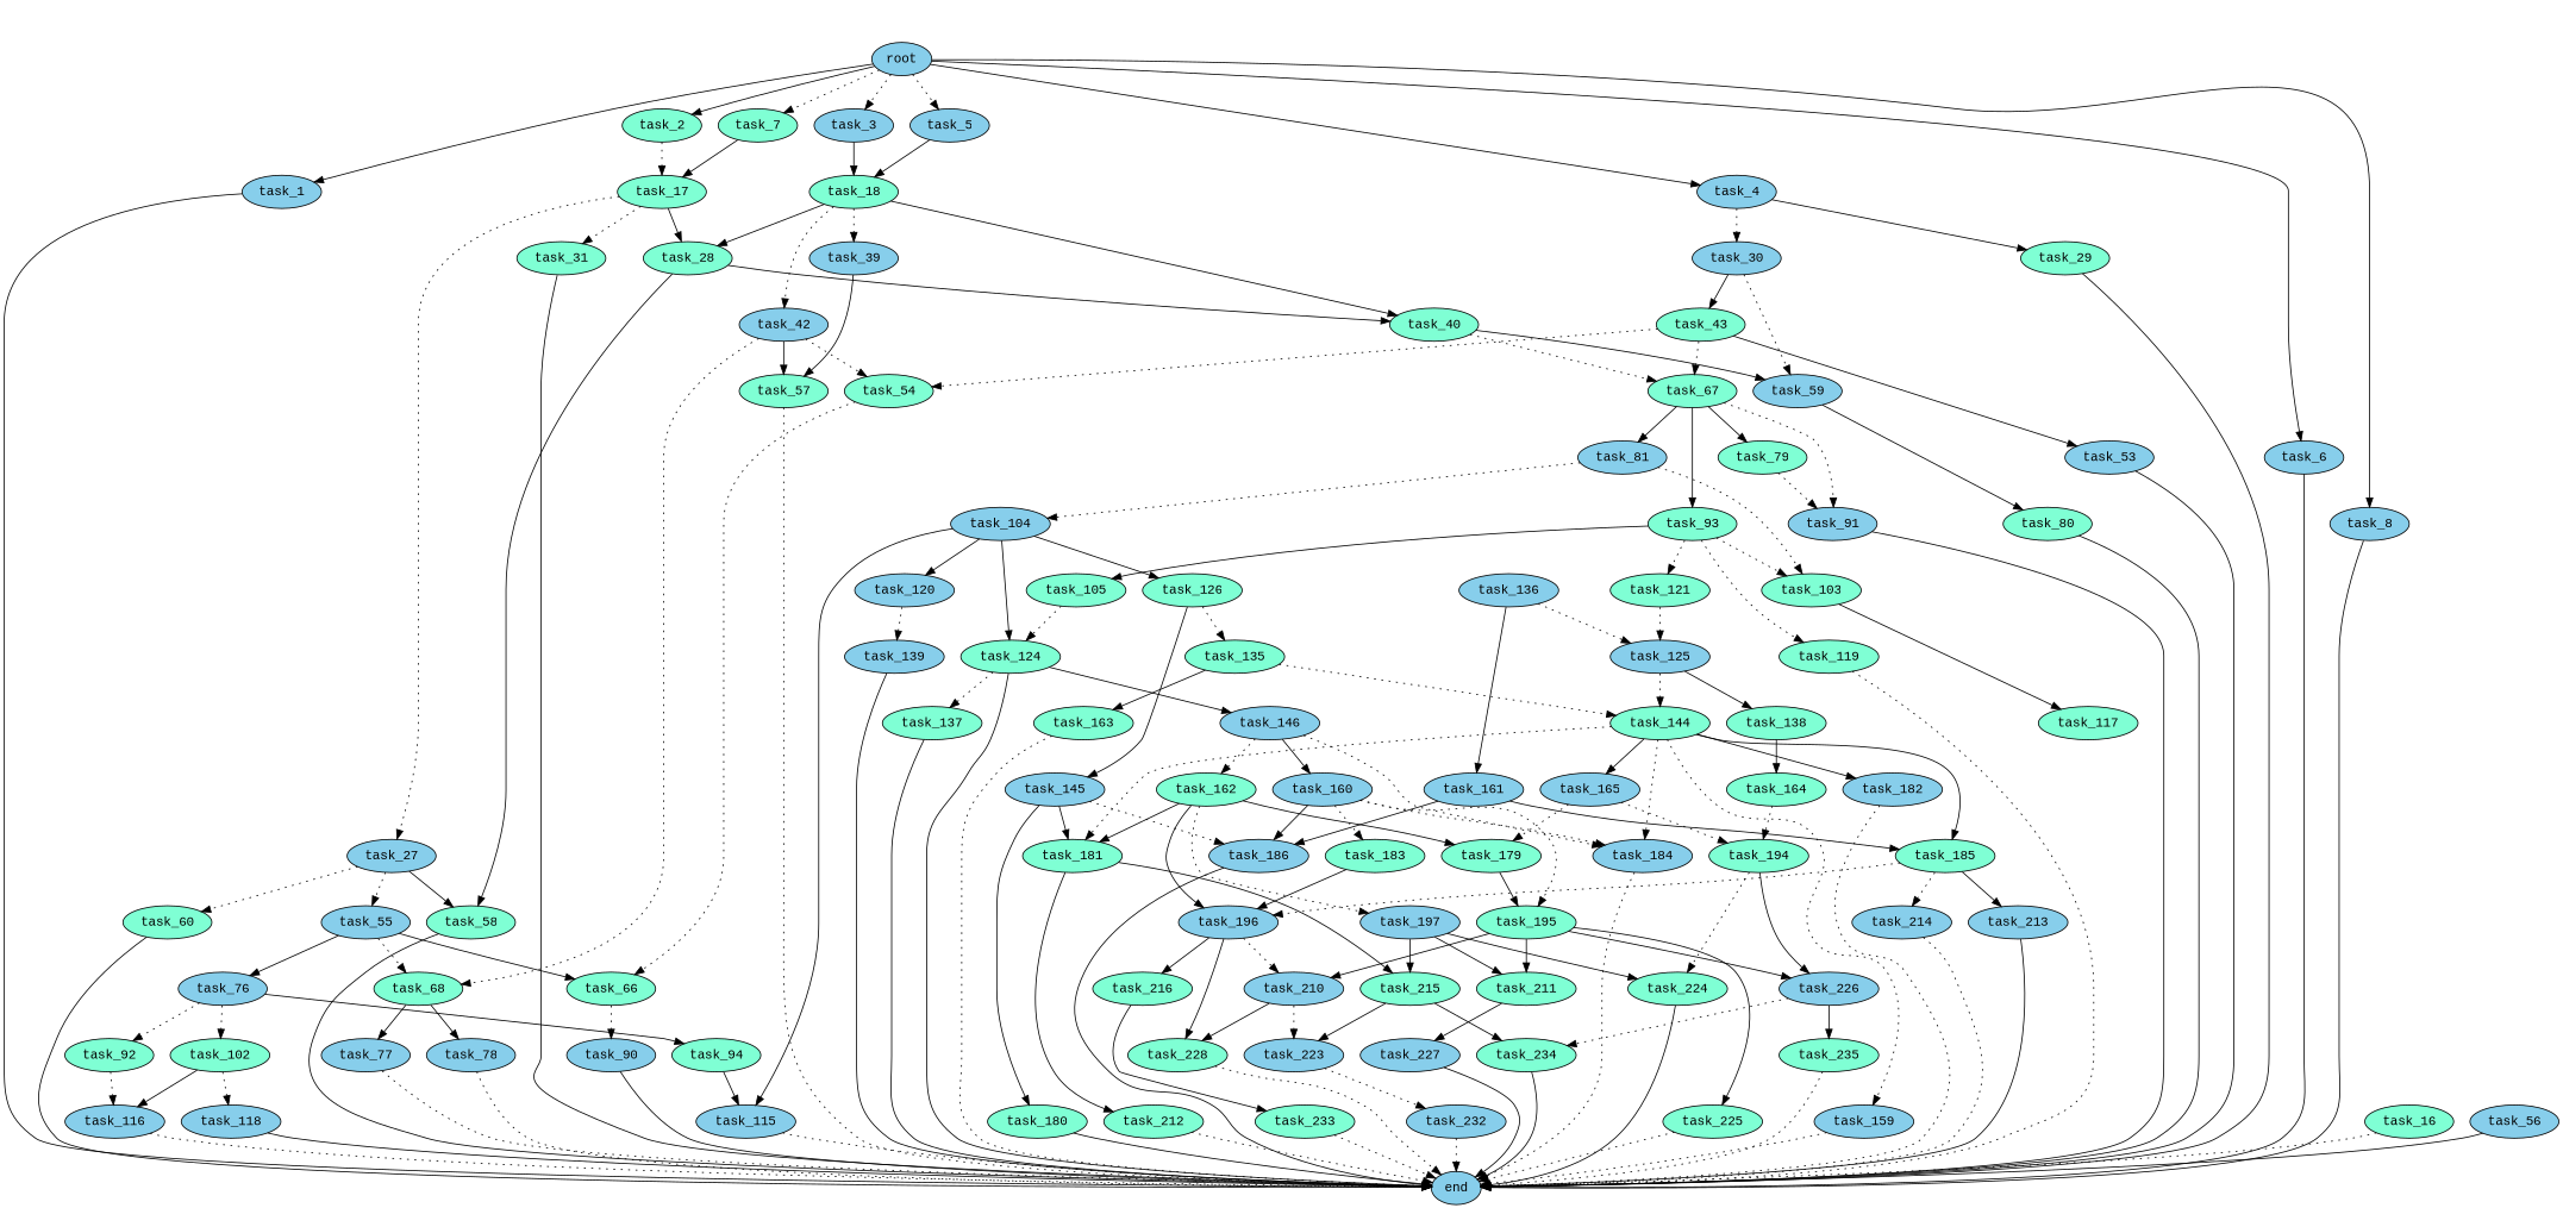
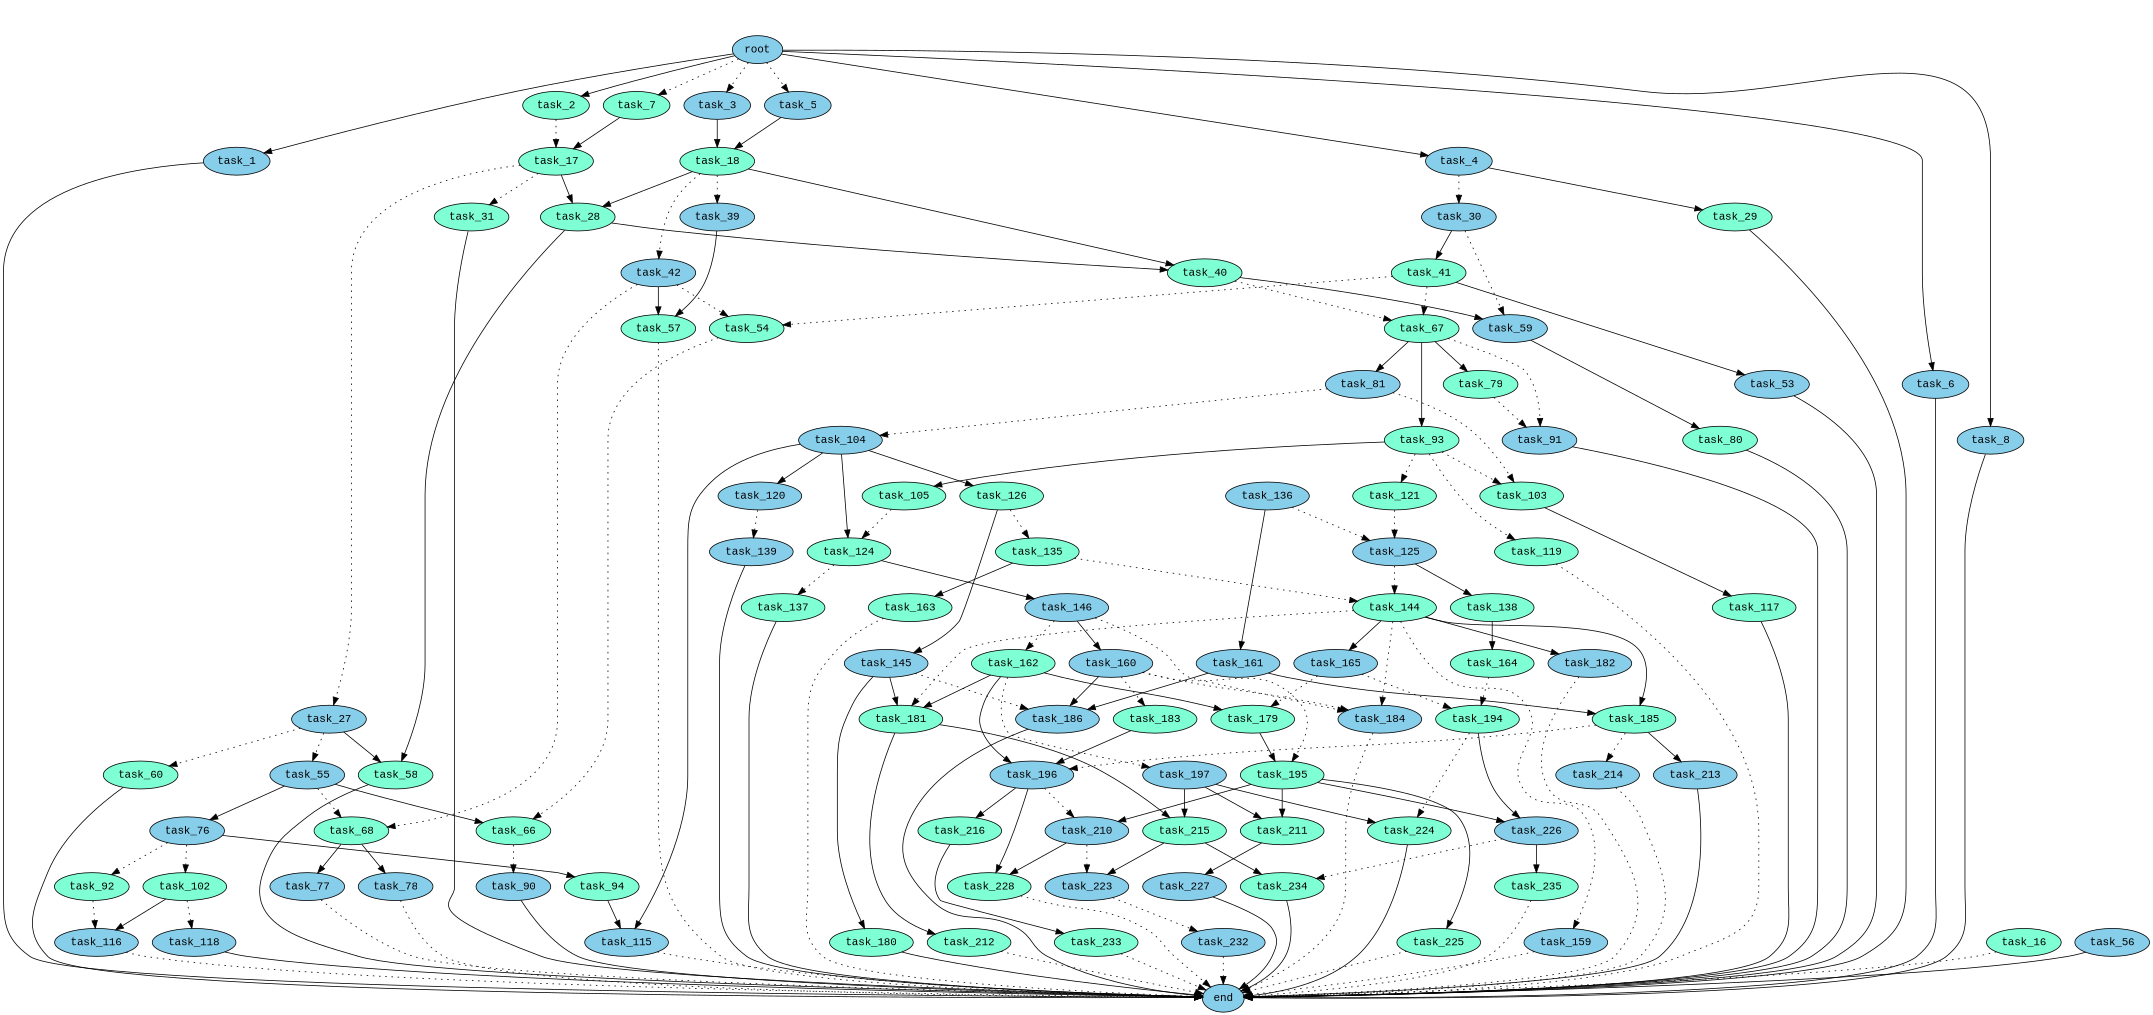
  digraph {
    fontname="Liberation Mono"
    node [fillcolor=aquamarine fontname="Liberation Mono" style=filled]
    edge [fontname="Liberation Mono" style=solid]
    root [fillcolor=skyblue]
    task_1 [fillcolor=skyblue]
    task_2
    task_3 [fillcolor=skyblue]
    task_4 [fillcolor=skyblue]
    task_5 [fillcolor=skyblue]
    task_6 [fillcolor=skyblue]
    task_7
    task_8 [fillcolor=skyblue]
    end [fillcolor=skyblue]
    task_17
    task_18
    task_29
    task_30 [fillcolor=skyblue]
    task_27 [fillcolor=skyblue]
    task_28
    task_31
    task_39 [fillcolor=skyblue]
    task_40
    task_42 [fillcolor=skyblue]
    task_16
-   task_41 [label=task_43]
+   task_41
    task_59 [fillcolor=skyblue]
    task_55 [fillcolor=skyblue]
    task_58
    task_60
    task_57
    task_67
    task_54
    task_68
    task_66
    task_76 [fillcolor=skyblue]
    task_53 [fillcolor=skyblue]
    task_80
    task_79
    task_81 [fillcolor=skyblue]
    task_91 [fillcolor=skyblue]
    task_93
    task_56 [fillcolor=skyblue]
    task_77 [fillcolor=skyblue]
    task_78 [fillcolor=skyblue]
    task_90 [fillcolor=skyblue]
    task_92
    task_94
    task_102
    task_103
    task_104 [fillcolor=skyblue]
    task_105
    task_119
    task_121
    task_116 [fillcolor=skyblue]
    task_115 [fillcolor=skyblue]
    task_118 [fillcolor=skyblue]
    task_117
    task_120 [fillcolor=skyblue]
    task_124
    task_126
    task_125 [fillcolor=skyblue]
    task_139 [fillcolor=skyblue]
    task_137
    task_146 [fillcolor=skyblue]
    task_135
    task_145 [fillcolor=skyblue]
    task_138
    task_144
    task_184 [fillcolor=skyblue]
    task_160 [fillcolor=skyblue]
    task_162
    task_136 [fillcolor=skyblue]
    task_161 [fillcolor=skyblue]
    task_164
    task_159 [fillcolor=skyblue]
    task_165 [fillcolor=skyblue]
    task_181
    task_182 [fillcolor=skyblue]
    task_185
    task_163
    task_180
    task_186 [fillcolor=skyblue]
    task_194
    task_179
    task_212
    task_215
    task_196 [fillcolor=skyblue]
    task_213 [fillcolor=skyblue]
    task_214 [fillcolor=skyblue]
    task_183
    task_195
    task_197 [fillcolor=skyblue]
    task_226 [fillcolor=skyblue]
    task_210 [fillcolor=skyblue]
    task_211
    task_225
    task_216
    task_228
    task_224
    task_223 [fillcolor=skyblue]
    task_234
    task_235
    task_227 [fillcolor=skyblue]
    task_233
    task_232 [fillcolor=skyblue]
    root -> task_1
    root -> task_2
    root -> task_3 [style=dotted]
    root -> task_4
    root -> task_5 [style=dotted]
    root -> task_6
    root -> task_7 [style=dotted]
    root -> task_8
    task_1 -> end
    task_2 -> task_17 [style=dotted]
    task_3 -> task_18
    task_4 -> task_29
    task_4 -> task_30 [style=dotted]
    task_5 -> task_18
    task_6 -> end
    task_7 -> task_17
    task_8 -> end
    task_17 -> task_27 [style=dotted]
    task_17 -> task_28
    task_17 -> task_31 [style=dotted]
    task_18 -> task_28
    task_18 -> task_39 [style=dotted]
    task_18 -> task_40
    task_18 -> task_42 [style=dotted]
    task_29 -> end
    task_30 -> task_41
    task_30 -> task_59 [style=dotted]
    task_27 -> task_55 [style=dotted]
    task_27 -> task_58
    task_27 -> task_60 [style=dotted]
    task_28 -> task_40
    task_28 -> task_58
    task_31 -> end
    task_39 -> task_57
    task_40 -> task_59
    task_40 -> task_67 [style=dotted]
    task_42 -> task_57
    task_42 -> task_54 [style=dotted]
    task_42 -> task_68 [style=dotted]
    task_16 -> end [style=dotted]
    task_41 -> task_67 [style=dotted]
    task_41 -> task_54 [style=dotted]
    task_41 -> task_53
    task_59 -> task_80
    task_55 -> task_68 [style=dotted]
    task_55 -> task_66
    task_55 -> task_76
    task_58 -> end
    task_60 -> end
    task_57 -> end [style=dotted]
    task_67 -> task_79
    task_67 -> task_81
    task_67 -> task_91 [style=dotted]
    task_67 -> task_93
    task_54 -> task_66 [style=dotted]
    task_68 -> task_77
    task_68 -> task_78
    task_66 -> task_90 [style=dotted]
    task_76 -> task_92 [style=dotted]
    task_76 -> task_94
    task_76 -> task_102 [style=dotted]
    task_53 -> end
    task_80 -> end
    task_79 -> task_91 [style=dotted]
    task_81 -> task_103 [style=dotted]
    task_81 -> task_104 [style=dotted]
    task_91 -> end
    task_93 -> task_103 [style=dotted]
    task_93 -> task_105
    task_93 -> task_119 [style=dotted]
    task_93 -> task_121 [style=dotted]
    task_56 -> end
    task_77 -> end [style=dotted]
    task_78 -> end [style=dotted]
    task_90 -> end
    task_92 -> task_116 [style=dotted]
    task_94 -> task_115
    task_102 -> task_116
    task_102 -> task_118 [style=dotted]
    task_103 -> task_117
    task_104 -> task_115
    task_104 -> task_120
    task_104 -> task_124
    task_104 -> task_126
    task_105 -> task_124 [style=dotted]
    task_119 -> end [style=dotted]
    task_121 -> task_125 [style=dotted]
    task_116 -> end [style=dotted]
    task_115 -> end [style=dotted]
    task_118 -> end
-   task_124 -> end
+   task_117 -> end
    task_120 -> task_139 [style=dotted]
    task_124 -> task_137 [style=dotted]
    task_124 -> task_146
    task_126 -> task_135 [style=dotted]
    task_126 -> task_145
    task_125 -> task_138
    task_125 -> task_144 [style=dotted]
    task_139 -> end
    task_137 -> end
    task_146 -> task_184 [style=dotted]
    task_146 -> task_160
    task_146 -> task_162 [style=dotted]
    task_135 -> task_144 [style=dotted]
    task_135 -> task_163
    task_145 -> task_181
    task_145 -> task_180
    task_145 -> task_186 [style=dotted]
    task_138 -> task_164
    task_144 -> task_184 [style=dotted]
    task_144 -> task_159 [style=dotted]
    task_144 -> task_165
    task_144 -> task_181 [style=dotted]
    task_144 -> task_182
    task_144 -> task_185
    task_184 -> end [style=dotted]
    task_160 -> task_184 [style=dotted]
    task_160 -> task_186
    task_160 -> task_183 [style=dotted]
    task_160 -> task_195 [style=dotted]
    task_162 -> task_181
    task_162 -> task_179
    task_162 -> task_196
    task_162 -> task_197 [style=dotted]
    task_136 -> task_125 [style=dotted]
    task_136 -> task_161
    task_161 -> task_185
    task_161 -> task_186
    task_164 -> task_194 [style=dotted]
    task_159 -> end [style=dotted]
    task_165 -> task_194 [style=dotted]
    task_165 -> task_179 [style=dotted]
    task_181 -> task_212
    task_181 -> task_215
    task_182 -> end [style=dotted]
    task_185 -> task_196 [style=dotted]
    task_185 -> task_213
    task_185 -> task_214 [style=dotted]
    task_163 -> end [style=dotted]
    task_180 -> end
    task_186 -> end
    task_194 -> task_226
    task_194 -> task_224 [style=dotted]
    task_179 -> task_195
    task_212 -> end [style=dotted]
    task_215 -> task_223
    task_215 -> task_234
    task_196 -> task_210 [style=dotted]
    task_196 -> task_216
    task_196 -> task_228
    task_213 -> end
    task_214 -> end [style=dotted]
    task_183 -> task_196
    task_195 -> task_226
    task_195 -> task_210
    task_195 -> task_211
    task_195 -> task_225
    task_197 -> task_215
    task_197 -> task_211
    task_197 -> task_224
    task_226 -> task_234 [style=dotted]
    task_226 -> task_235
    task_210 -> task_228
    task_210 -> task_223 [style=dotted]
    task_211 -> task_227
    task_225 -> end [style=dotted]
    task_216 -> task_233
    task_228 -> end [style=dotted]
    task_224 -> end
    task_223 -> task_232 [style=dotted]
    task_234 -> end
    task_235 -> end [style=dotted]
    task_227 -> end
    task_233 -> end [style=dotted]
    task_232 -> end [style=dotted]
  }
